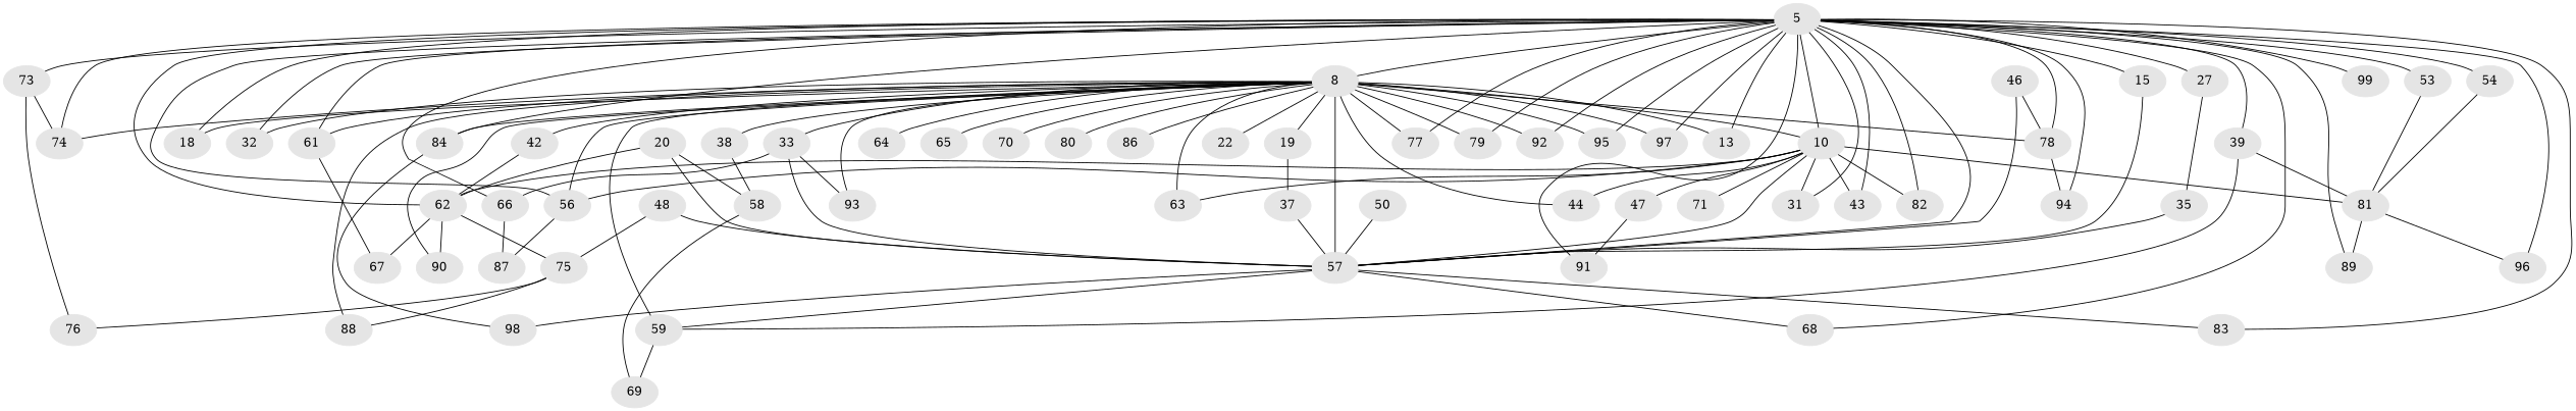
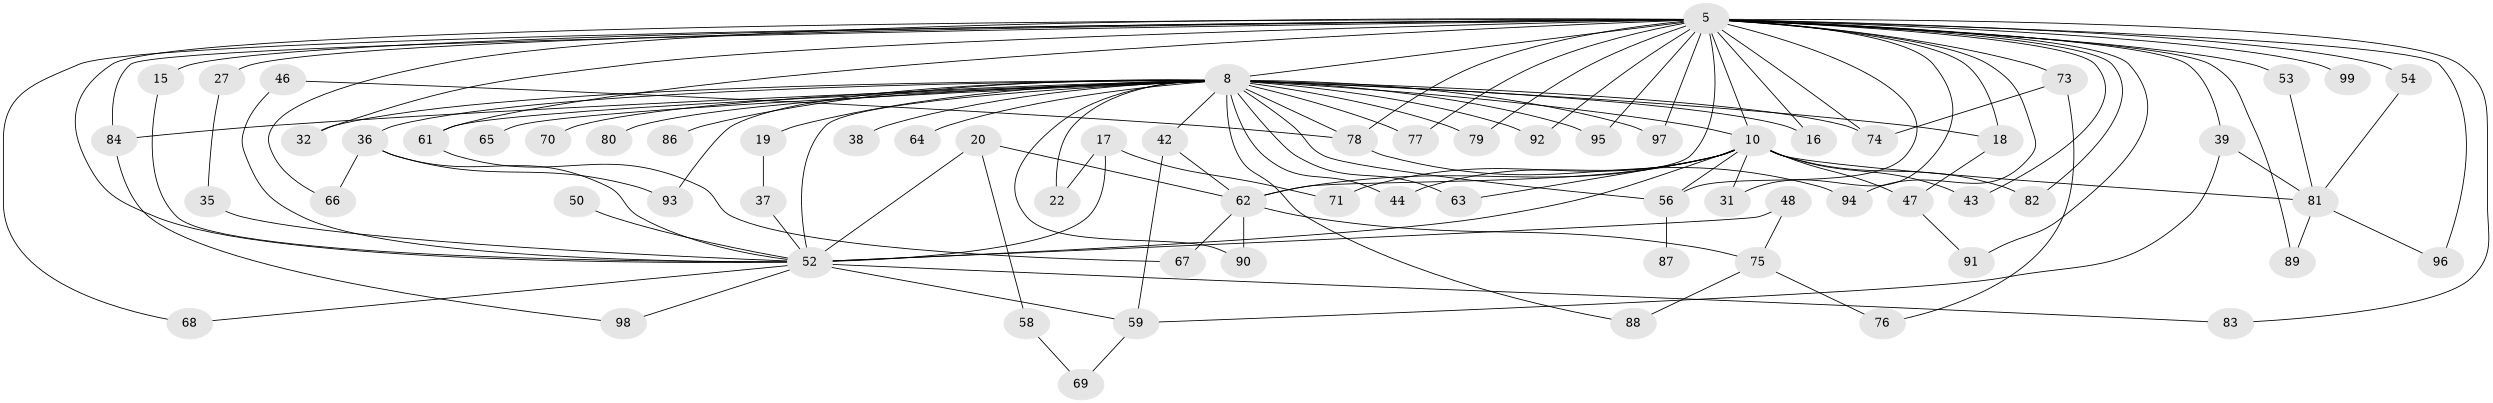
  graph {
    node [color=gray90 style=filled]
    5 [super="+2"]
    8 [super="+4+7"]
    10 [super="+9"]
-   13
+   13 [label=16]
    15
    27
    n7 [label=18]
    31
    32 [super="+11"]
    39 [super="+18"]
    43
-   52 [super="+29" label=57]
+   52 [super="+29"]
    53
    54
    56 [super="+23+24"]
    61 [super="+25"]
    62 [super="+26+33"]
    66
    68
    73
    74 [super="+72"]
    77
    78 [super="+51"]
    79 [super="+20"]
    82 [super="+30+34"]
    83
    84 [super="+55"]
    89
    91
    92
    94
    95 [super="+16"]
    96 [super="+49"]
    97
    99
    19
    22
-   36 [label=33]
+   36
    38
    42
    44
    59 [super="+14"]
    63 [super="+60"]
    64
    65
    70
    80 [super="+21"]
    86
    88
    90
    93 [super="+85"]
    47
    71
    81 [super="+12"]
    35
    98
    87
    67
    75
    76
    37
    58
    69
+   17
    n65 [label=20]
    46
    48
    50
    5 -- 8 [weight=8]
    5 -- 10 [weight=4]
    5 -- 13
    5 -- 15
    5 -- 27 [weight=2]
    5 -- n7
    5 -- 31
    5 -- 32
    5 -- 39
    5 -- 43
    5 -- 52 [weight=4]
    5 -- 53
    5 -- 54
    5 -- 56 [weight=2]
    5 -- 61
    5 -- 62 [weight=3]
    5 -- 66
    5 -- 68
    5 -- 73
    5 -- 74
    5 -- 77
    5 -- 78
    5 -- 79
    5 -- 82 [weight=3]
    5 -- 83
    5 -- 84
    5 -- 89
    5 -- 91
    5 -- 92
    5 -- 94
    5 -- 95 [weight=2]
    5 -- 96 [weight=2]
    5 -- 97
    5 -- 99 [weight=2]
    8 -- 10 [weight=8]
    8 -- 13
    8 -- n7
    8 -- 32
    8 -- 52 [weight=10]
    8 -- 56
    8 -- 61
    8 -- 74 [weight=3]
    8 -- 77
    8 -- 78 [weight=3]
    8 -- 79 [weight=2]
    8 -- 84 [weight=2]
    8 -- 92
    8 -- 95
    8 -- 97
    8 -- 19 [weight=2]
    8 -- 22
    8 -- 36
    8 -- 38
    8 -- 42
    8 -- 44
-   8 -- 59 [weight=2]
+   42 -- 59 [weight=2]
    8 -- 63 [weight=2]
    8 -- 64 [weight=2]
    8 -- 65 [weight=2]
    8 -- 70 [weight=2]
    8 -- 80 [weight=2]
    8 -- 86 [weight=2]
    8 -- 88
    8 -- 90
    8 -- 93 [weight=2]
    10 -- 31
    10 -- 43
    10 -- 52 [weight=4]
    10 -- 56
    10 -- 62
    10 -- 82
    10 -- 44
    10 -- 63
    10 -- 47
    10 -- 71
    10 -- 81 [weight=3]
    15 -- 52
    27 -- 35
+   n7 -- 47
    39 -- 59
    39 -- 81
    52 -- 68
    52 -- 83
    52 -- 59
    52 -- 98
    53 -- 81
    54 -- 81
    56 -- 87
    61 -- 67
    62 -- 90
    62 -- 67
    62 -- 75
-   66 -- 87
    73 -- 74
    73 -- 76
    78 -- 94
    84 -- 98
    19 -- 37
    36 -- 52
    36 -- 66
    36 -- 93
-   38 -- 58
    42 -- 62
    59 -- 69
    47 -- 91
    81 -- 89
    81 -- 96
    35 -- 52
    75 -- 88
    75 -- 76
    37 -- 52
    58 -- 69
+   17 -- 52 [weight=2]
+   17 -- 22
+   17 -- 71
    n65 -- 52
    n65 -- 62
    n65 -- 58
    46 -- 52
    46 -- 78
    48 -- 52 [weight=2]
    48 -- 75
    50 -- 52
  }
